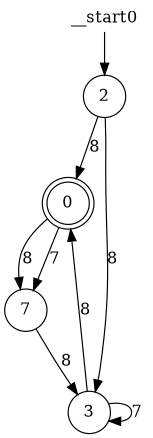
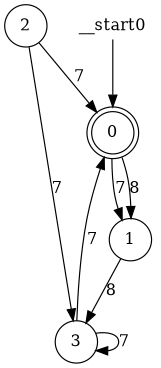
  digraph {
    node [shape=circle]
    n1 [label=0 shape=doublecircle]
-   n2 [label=7]
+   n2 [label=1]
    n3 [label=3]
    n4 [label=2]
    __start0 [height=0 shape=none width=0]
    n1 -> n2 [label=8]
    n1 -> n2 [label=7]
    n2 -> n3 [label=8]
-   n3 -> n1 [label=8]
+   n3 -> n1 [label=7]
    n3 -> n3 [label=7]
-   n4 -> n1 [label=8]
-   n4 -> n3 [label=8]
-   __start0 -> n4
+   n4 -> n1 [label=7]
+   n4 -> n3 [label=7]
+   __start0 -> n1
  }
